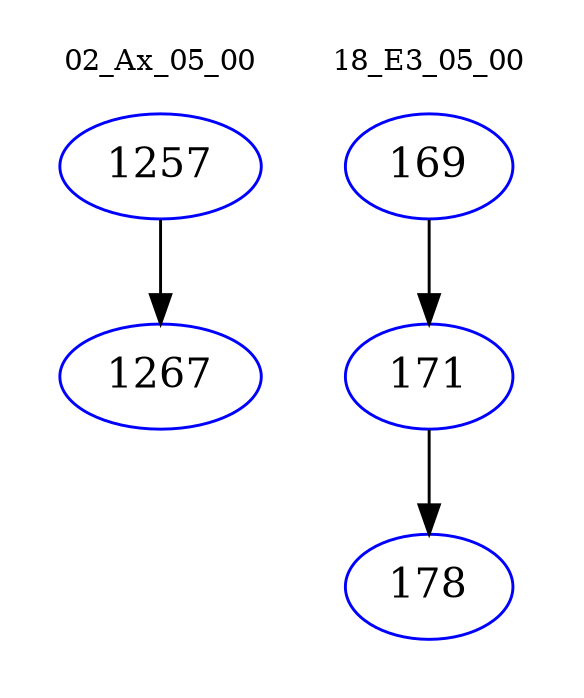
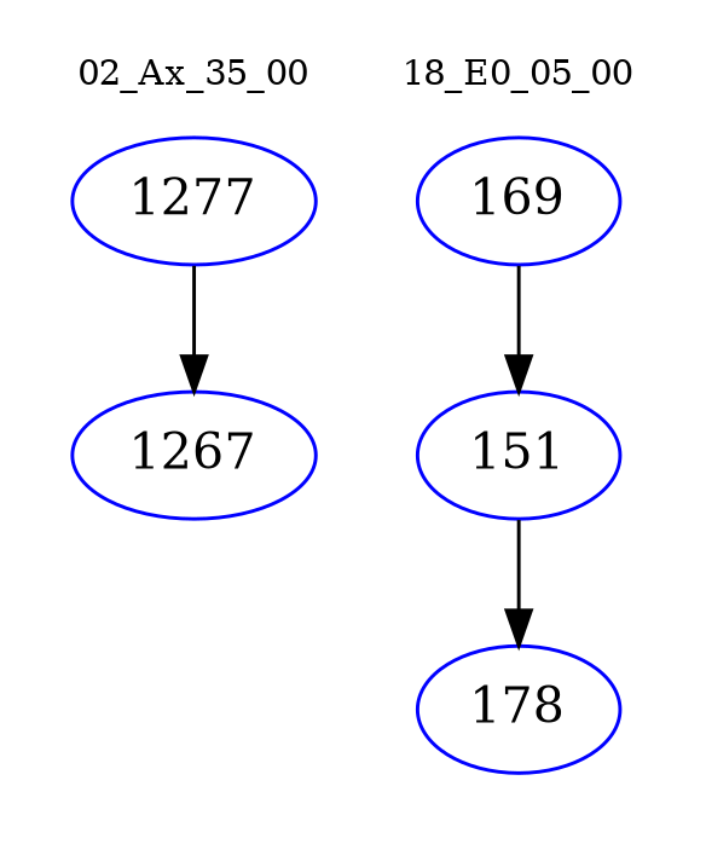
  digraph {
    node [color=blue]
    edge [color=black]
-   n1 [label=1257]
+   n1 [label=1277]
    n2 [label=1267]
    n3 [label=169]
-   n4 [label=171]
+   n4 [label=151]
    n5 [label=178]
    subgraph cluster_1 {
      color=white
      fontsize=10
-     label="02_Ax_05_00"
+     label="02_Ax_35_00"
      n1
      n2
    }
    subgraph cluster_2 {
      color=white
      fontsize=10
-     label="18_E3_05_00"
+     label="18_E0_05_00"
      n3
      n4
      n5
    }
    n1 -> n2
    n3 -> n4
    n4 -> n5
  }
